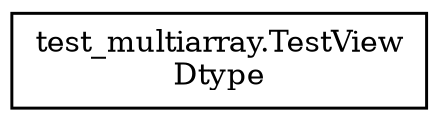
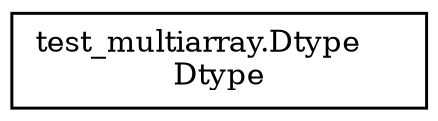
  digraph {
    rankdir=LR
    fontname="DejaVu Serif"
-   n1 [color=black fillcolor=white fontname="DejaVu Serif" fontsize=10 height=0.2 label="test_multiarray.TestView\lDtype" shape=record style=filled width=0.4]
+   n1 [color=black fillcolor=white fontname="DejaVu Serif" fontsize=10 height=0.2 label="test_multiarray.Dtype\lDtype" shape=record style=filled width=0.4]
  }
